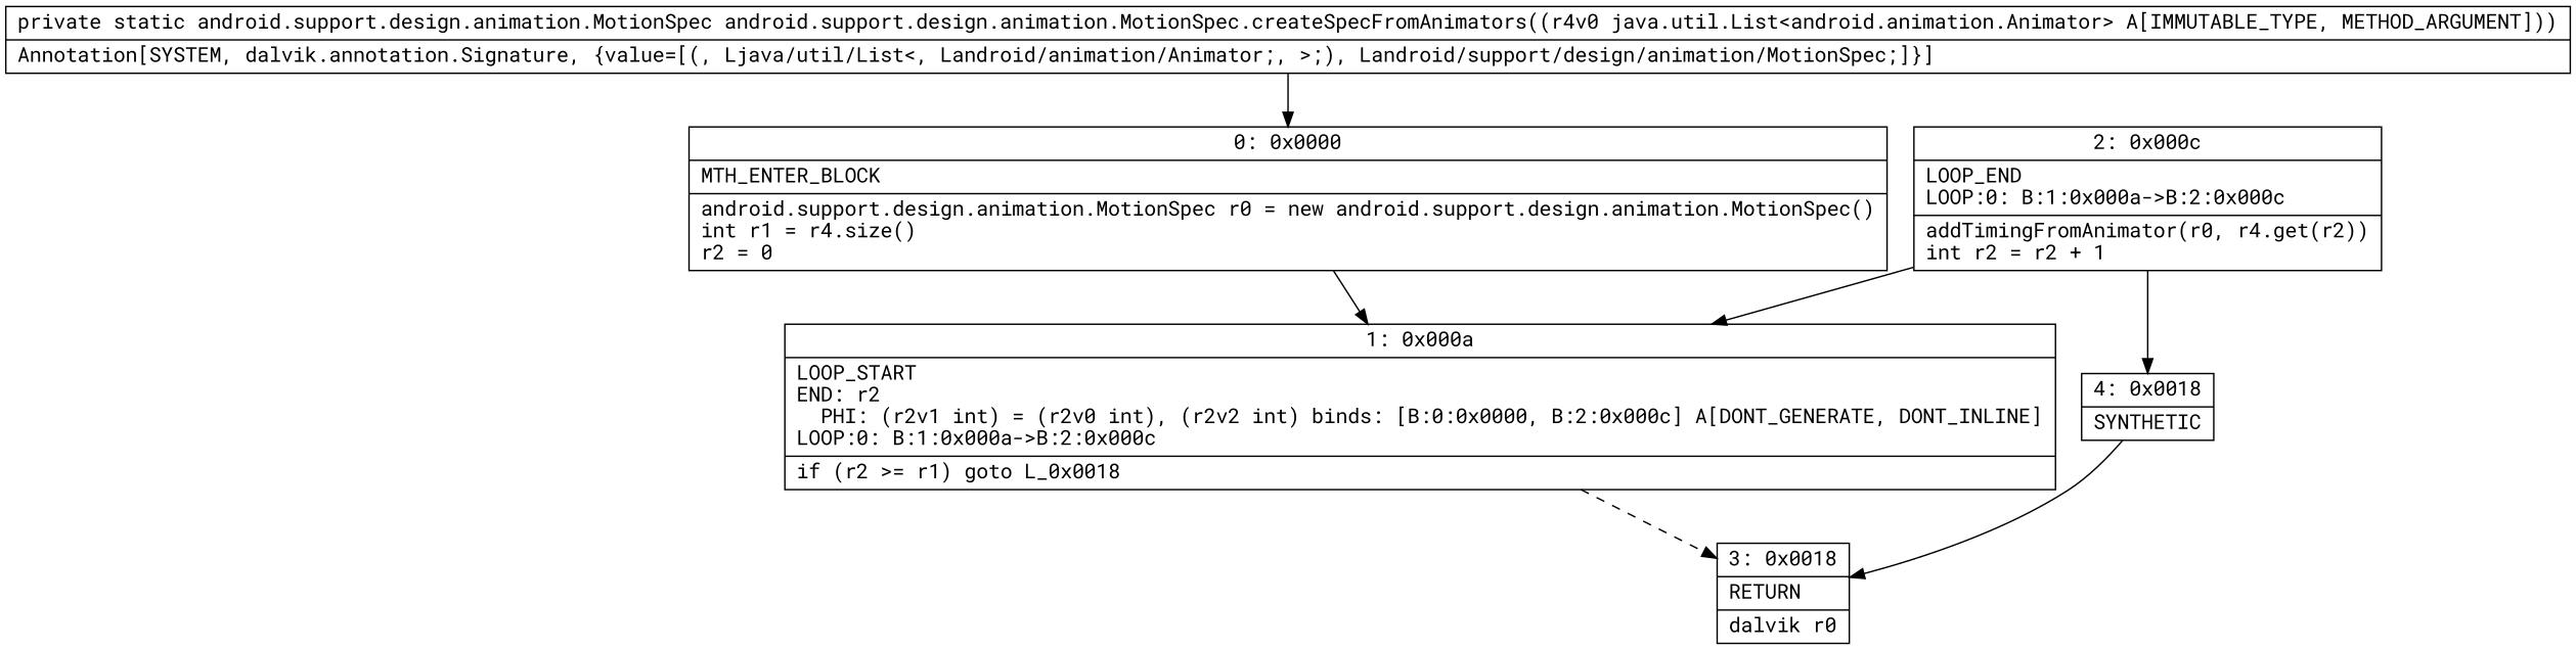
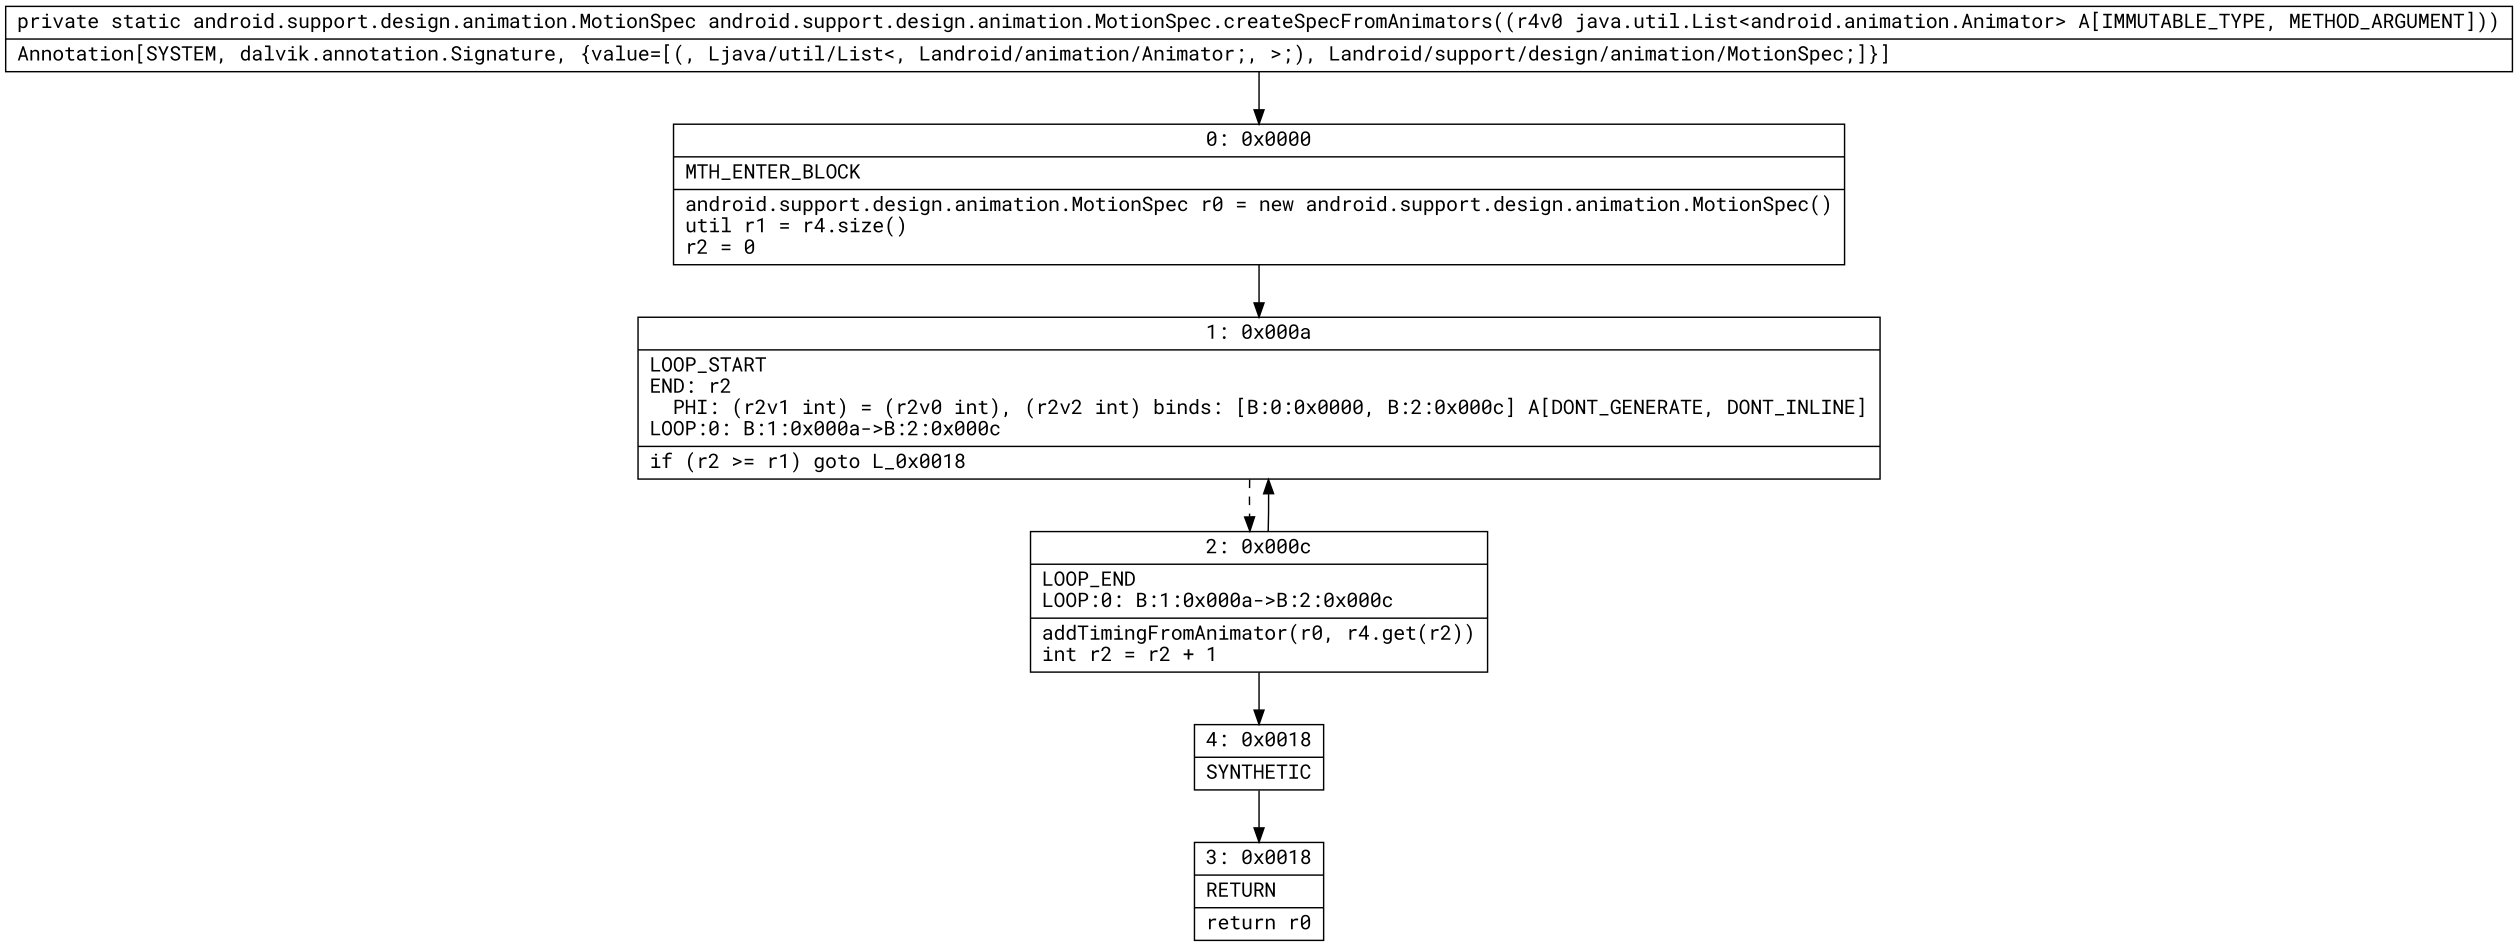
  digraph {
    fontname="Roboto Mono"
    node [fontname="Roboto Mono" shape=record]
    edge [fontname="Roboto Mono"]
-   n1 [label="{0\:\ 0x0000|MTH_ENTER_BLOCK\l|android.support.design.animation.MotionSpec r0 = new android.support.design.animation.MotionSpec()\lint r1 = r4.size()\lr2 = 0\l}"]
+   n1 [label="{0\:\ 0x0000|MTH_ENTER_BLOCK\l|android.support.design.animation.MotionSpec r0 = new android.support.design.animation.MotionSpec()\lutil r1 = r4.size()\lr2 = 0\l}"]
    n2 [label="{1\:\ 0x000a|LOOP_START\lEND: r2 \l  PHI: (r2v1 int) = (r2v0 int), (r2v2 int) binds: [B:0:0x0000, B:2:0x000c] A[DONT_GENERATE, DONT_INLINE]\lLOOP:0: B:1:0x000a\-\>B:2:0x000c\l|if (r2 \>= r1) goto L_0x0018\l}"]
    n3 [label="{2\:\ 0x000c|LOOP_END\lLOOP:0: B:1:0x000a\-\>B:2:0x000c\l|addTimingFromAnimator(r0, r4.get(r2))\lint r2 = r2 + 1\l}"]
    n4 [label="{4\:\ 0x0018|SYNTHETIC\l}"]
-   n5 [label="{3\:\ 0x0018|RETURN\l|dalvik r0\l}"]
+   n5 [label="{3\:\ 0x0018|RETURN\l|return r0\l}"]
    n6 [label="{private static android.support.design.animation.MotionSpec android.support.design.animation.MotionSpec.createSpecFromAnimators((r4v0 java.util.List\<android.animation.Animator\> A[IMMUTABLE_TYPE, METHOD_ARGUMENT]))  | Annotation[SYSTEM, dalvik.annotation.Signature, \{value=[(, Ljava\/util\/List\<, Landroid\/animation\/Animator;, \>;), Landroid\/support\/design\/animation\/MotionSpec;]\}]\l}"]
    n1 -> n2
-   n2 -> n5 [style=dashed]
+   n2 -> n3 [style=dashed]
    n3 -> n2
    n3 -> n4
    n4 -> n5
    n6 -> n1
  }
